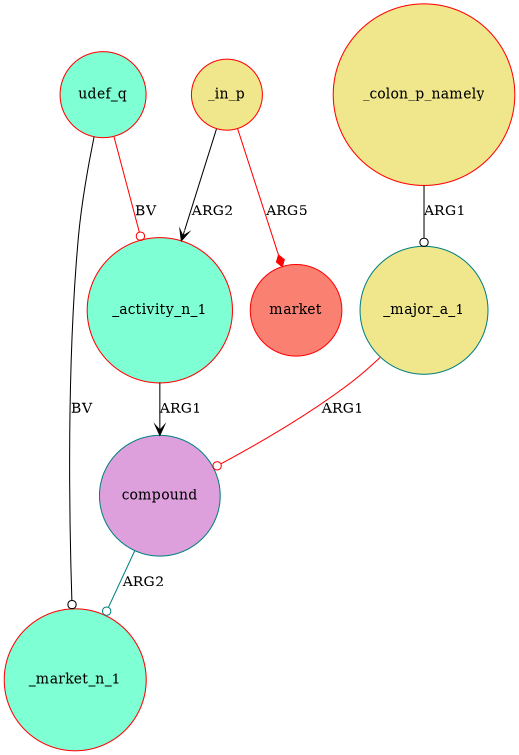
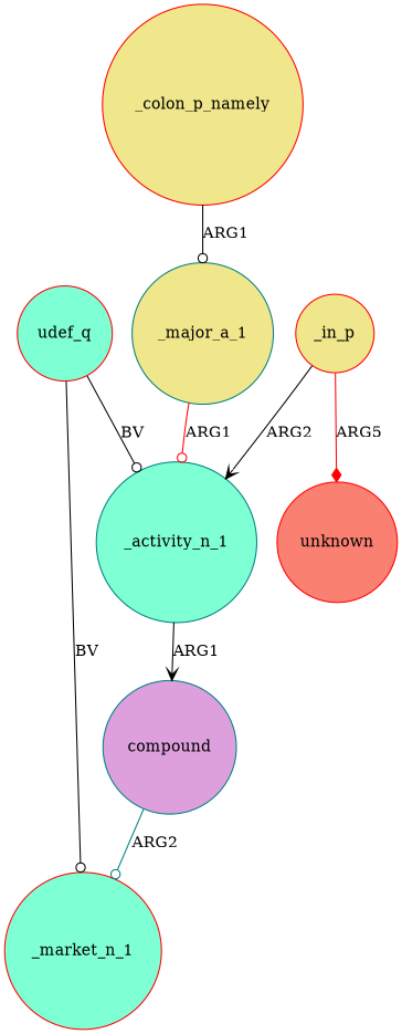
  digraph {
    node [color=red fillcolor=aquamarine shape=circle style=filled]
    edge [arrowhead=odot color=black]
    compound [color=teal fillcolor=plum]
    _market_n_1
-   _activity_n_1
+   _activity_n_1 [color=teal]
    _major_a_1 [color=teal fillcolor=khaki]
    _colon_p_namely [fillcolor=khaki]
    _in_p [fillcolor=khaki]
-   unknown [fillcolor=salmon label=market]
+   unknown [fillcolor=salmon]
    udef_q
    compound -> _market_n_1 [color=teal label=ARG2]
    _activity_n_1 -> compound [arrowhead=vee label=ARG1]
-   _major_a_1 -> compound [color=red label=ARG1]
+   _major_a_1 -> _activity_n_1 [color=red label=ARG1]
    _colon_p_namely -> _major_a_1 [label=ARG1]
    _in_p -> _activity_n_1 [arrowhead=vee label=ARG2]
    _in_p -> unknown [arrowhead=diamond color=red label=ARG5]
    udef_q -> _market_n_1 [label=BV]
-   udef_q -> _activity_n_1 [color=red label=BV]
+   udef_q -> _activity_n_1 [label=BV]
  }
